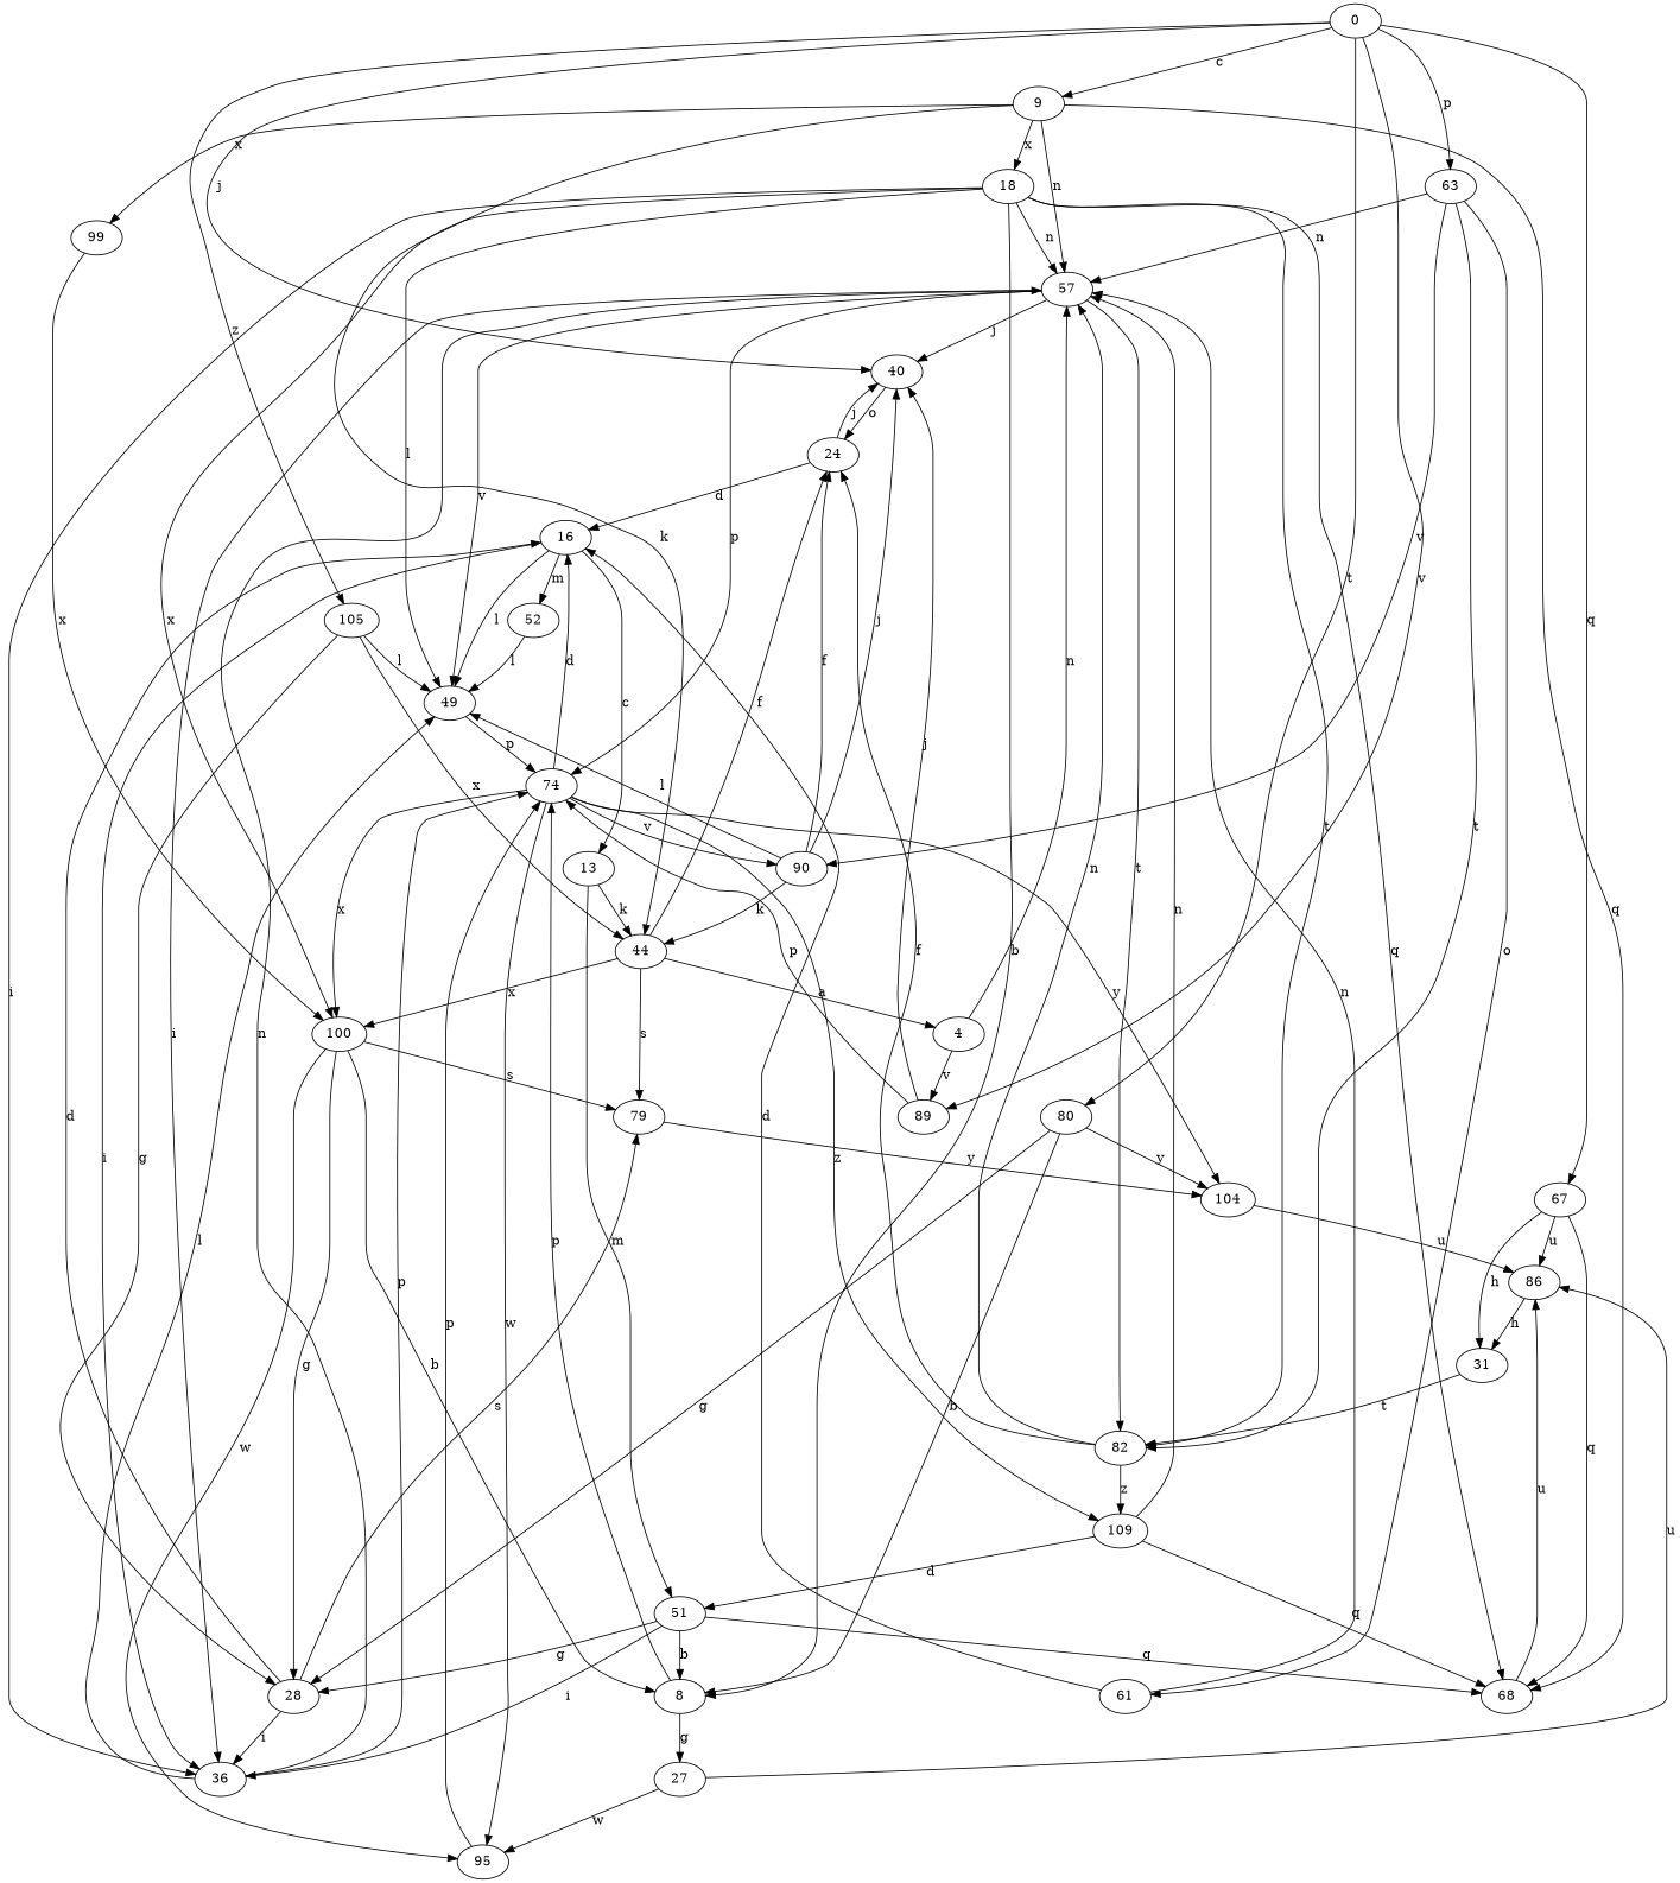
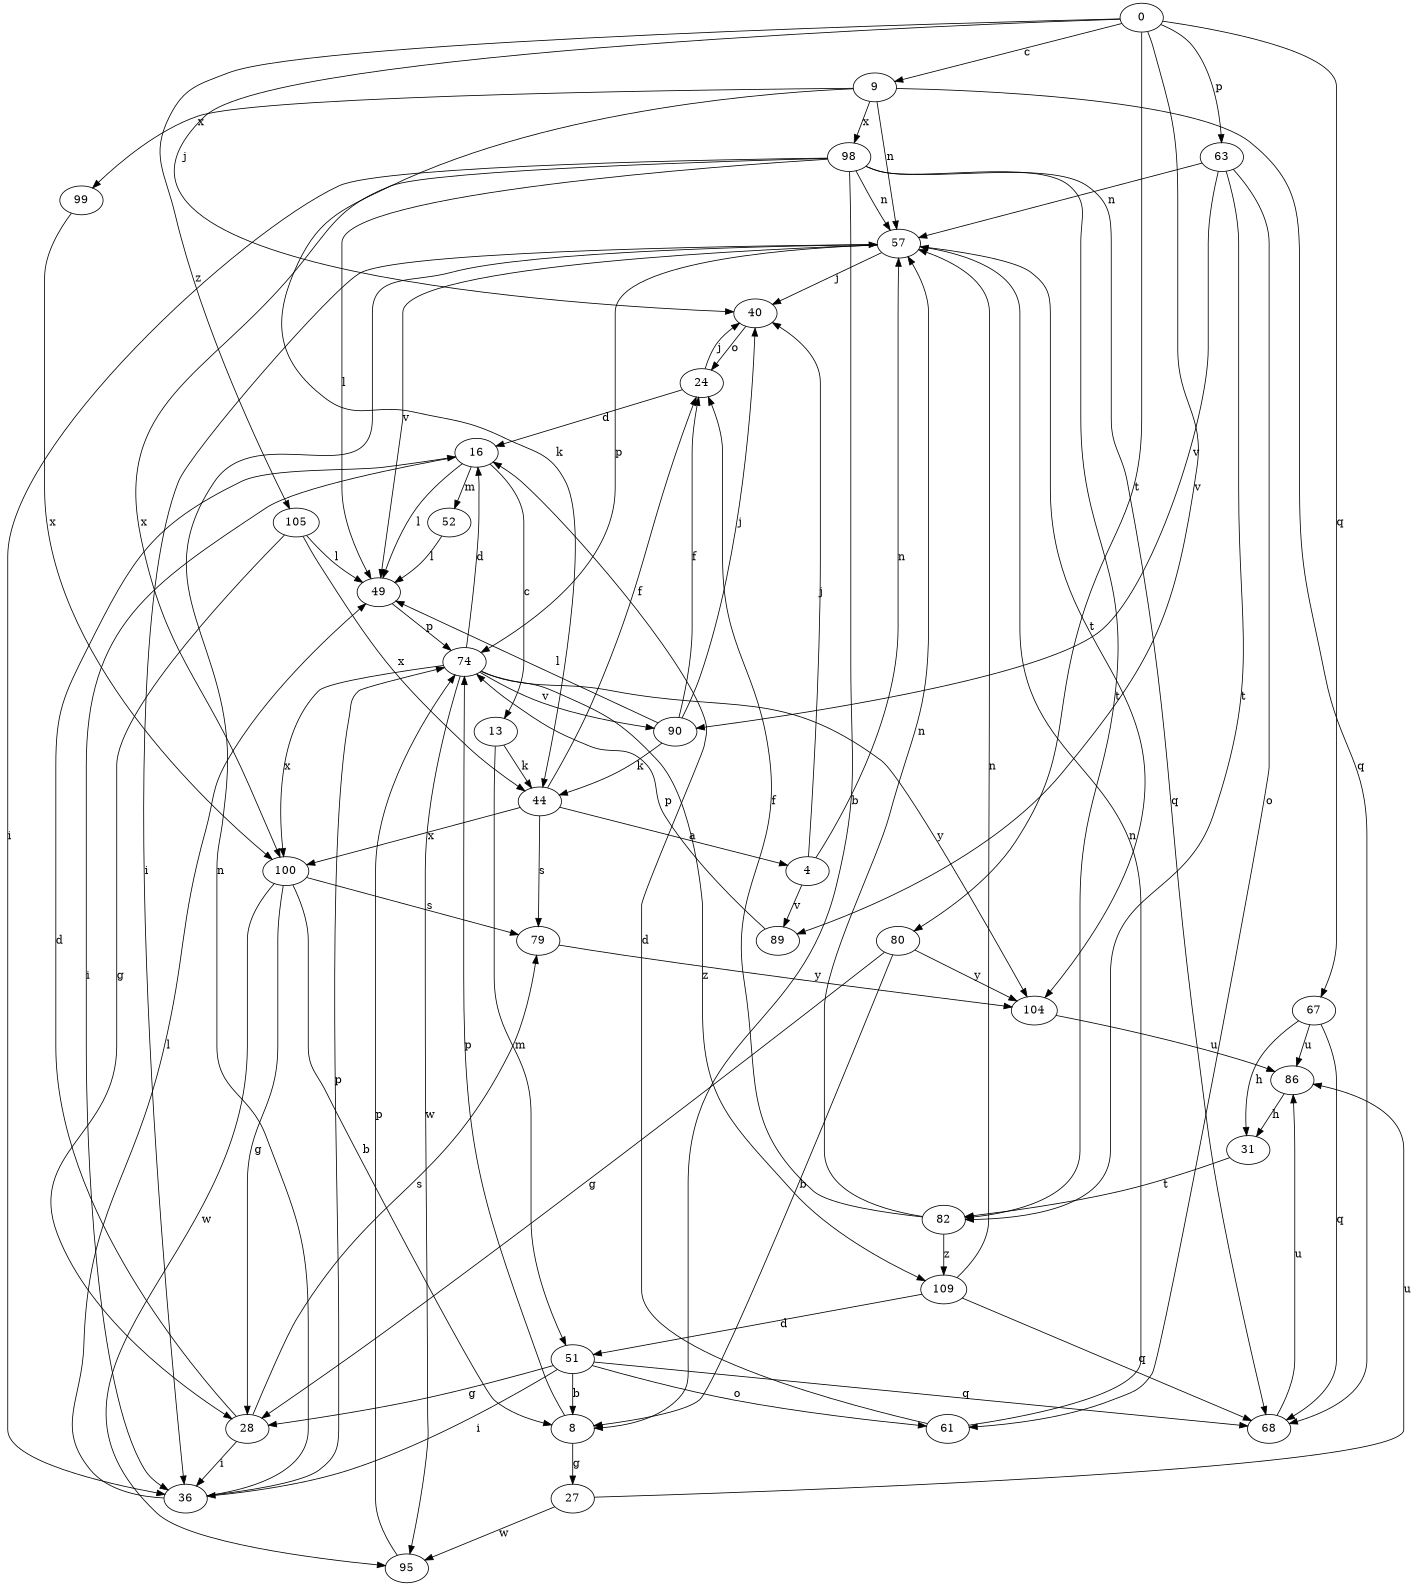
  strict digraph {
    0
    9
    40
    63
    67
    80
    89
    105
    57
    44
    68
-   98 [label=18]
+   98
    99
    24
    82
    61
    90
    86
    31
    8
    28
    104
    n23 [label=74]
    49
    4
    36
    27
    95
    16
    100
    109
    79
    13
    51
    52
    0 -> 9 [label=c]
    0 -> 40 [label=j]
    0 -> 63 [label=p]
    0 -> 67 [label=q]
    0 -> 80 [label=t]
    0 -> 89 [label=v]
    0 -> 105 [label=z]
    9 -> 57 [label=n]
    9 -> 44 [label=k]
    9 -> 68 [label=q]
    9 -> 98 [label=x]
    9 -> 99 [label=x]
    40 -> 24 [label=o]
    63 -> 57 [label=n]
    63 -> 82 [label=t]
    63 -> 61 [label=o]
    63 -> 90 [label=v]
    67 -> 68 [label=q]
    67 -> 86 [label=u]
    67 -> 31 [label=h]
    80 -> 8 [label=b]
    80 -> 28 [label=g]
    80 -> 104 [label=y]
-   89 -> 40 [label=j]
+   4 -> 40 [label=j]
    89 -> n23 [label=p]
    105 -> 44 [label=x]
    105 -> 28 [label=g]
    105 -> 49 [label=l]
    57 -> 40 [label=j]
-   57 -> 82 [label=t]
+   57 -> 104 [label=t]
    57 -> n23 [label=p]
    57 -> 49 [label=v]
    57 -> 36 [label=i]
    44 -> 24 [label=f]
    44 -> 4 [label=a]
    44 -> 100 [label=x]
    44 -> 79 [label=s]
    68 -> 86 [label=u]
    98 -> 57 [label=n]
    98 -> 68 [label=q]
    98 -> 82 [label=t]
    98 -> 8 [label=b]
    98 -> 49 [label=l]
    98 -> 36 [label=i]
    98 -> 100 [label=x]
    99 -> 100 [label=x]
    24 -> 40 [label=j]
    24 -> 16 [label=d]
    82 -> 57 [label=n]
    82 -> 24 [label=f]
    82 -> 109 [label=z]
    61 -> 57 [label=n]
    61 -> 16 [label=d]
    90 -> 40 [label=j]
    90 -> 44 [label=k]
    90 -> 24 [label=f]
    90 -> 49 [label=l]
    86 -> 31 [label=h]
    31 -> 82 [label=t]
    8 -> n23 [label=p]
    8 -> 27 [label=g]
    28 -> 36 [label=i]
    28 -> 16 [label=d]
    28 -> 79 [label=s]
    104 -> 86 [label=u]
    n23 -> 90 [label=v]
    n23 -> 104 [label=y]
    n23 -> 95 [label=w]
    n23 -> 16 [label=d]
    n23 -> 100 [label=x]
    n23 -> 109 [label=z]
    49 -> n23 [label=p]
    4 -> 89 [label=v]
    4 -> 57 [label=n]
    36 -> 57 [label=n]
    36 -> n23 [label=p]
    36 -> 49 [label=l]
    27 -> 86 [label=u]
    27 -> 95 [label=w]
    95 -> n23 [label=p]
    16 -> 49 [label=l]
    16 -> 36 [label=i]
    16 -> 13 [label=c]
    16 -> 52 [label=m]
    100 -> 8 [label=b]
    100 -> 28 [label=g]
    100 -> 95 [label=w]
    100 -> 79 [label=s]
    109 -> 57 [label=n]
    109 -> 68 [label=q]
    109 -> 51 [label=d]
    79 -> 104 [label=y]
    13 -> 44 [label=k]
    13 -> 51 [label=m]
    51 -> 68 [label=q]
+   51 -> 61 [label=o]
    51 -> 8 [label=b]
    51 -> 28 [label=g]
    51 -> 36 [label=i]
    52 -> 49 [label=l]
  }
